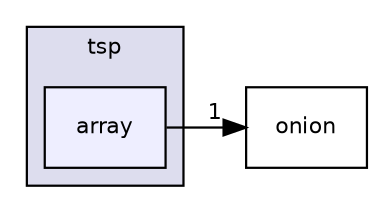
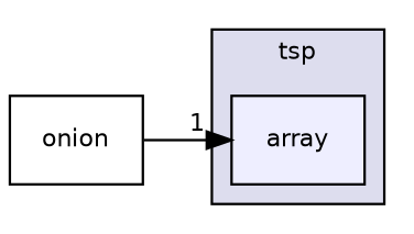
  digraph {
    compound=true
    rankdir=LR
    node [fontname=Helvetica fontsize=10 shape=box]
    n1 [fillcolor="#eeeeff" label=array pencolor=black style=filled]
    n2 [label=onion]
    subgraph cluster_1 {
      bgcolor="#ddddee"
      fontname=Helvetica
      fontsize=10
      label=tsp
      pencolor=black
      n1
    }
-   n1 -> n2 [headlabel=1 labeldistance=1.5 labelfontname=Helvetica labelfontsize=10]
+   n2 -> n1 [headlabel=1 labeldistance=1.5 labelfontname=Helvetica labelfontsize=10]
  }
